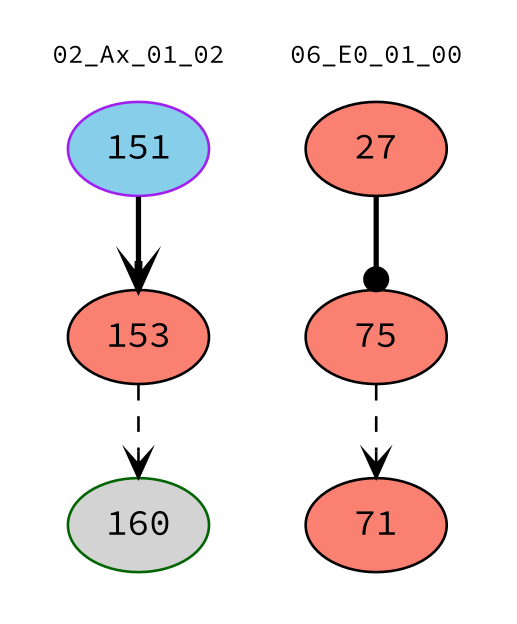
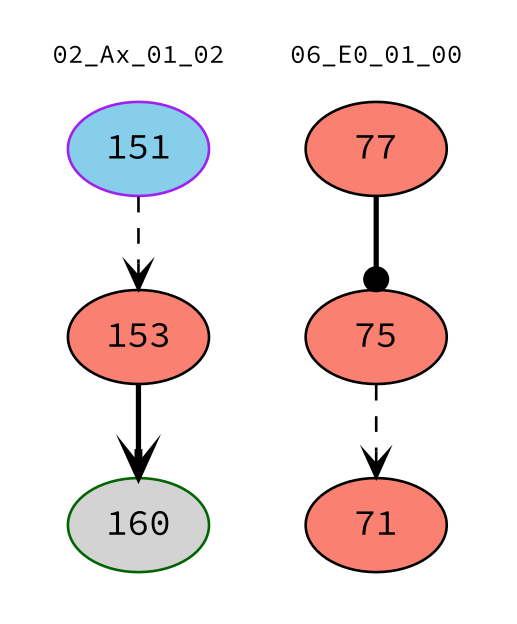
  digraph {
    fontname="Source Code Pro"
    node [color=black fillcolor=salmon fontname="Source Code Pro" style=filled]
    edge [arrowhead=vee color=black fontname="Source Code Pro" style=dashed]
    n1 [color=purple fillcolor=skyblue label=151]
    n2 [label=153]
    n3 [color=darkgreen fillcolor=lightgrey label=160]
-   n4 [label=27]
+   n4 [label=77]
    n5 [label=75]
    n6 [label=71]
    subgraph cluster_1 {
      color=white
      fontsize=10
      label="02_Ax_01_02"
      n1
      n2
      n3
    }
    subgraph cluster_2 {
      color=white
      fontsize=10
      label="06_E0_01_00"
      n4
      n5
      n6
    }
-   n1 -> n2 [style=bold]
-   n2 -> n3
+   n1 -> n2
+   n2 -> n3 [style=bold]
    n4 -> n5 [arrowhead=dot style=bold]
    n5 -> n6
  }
